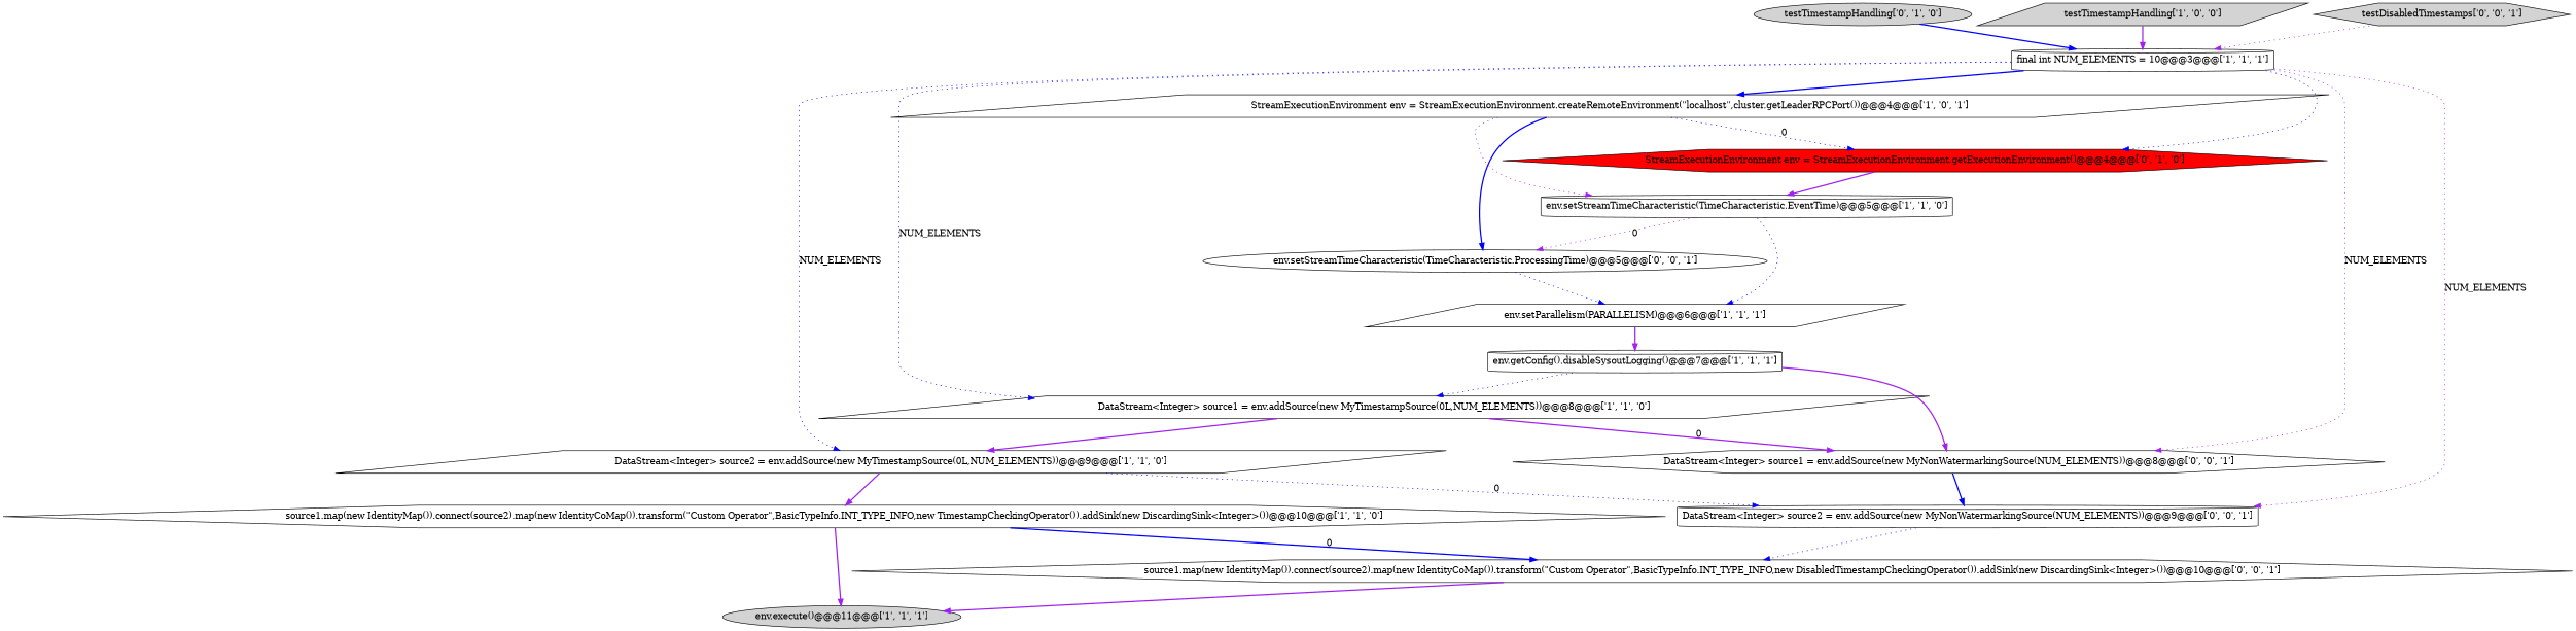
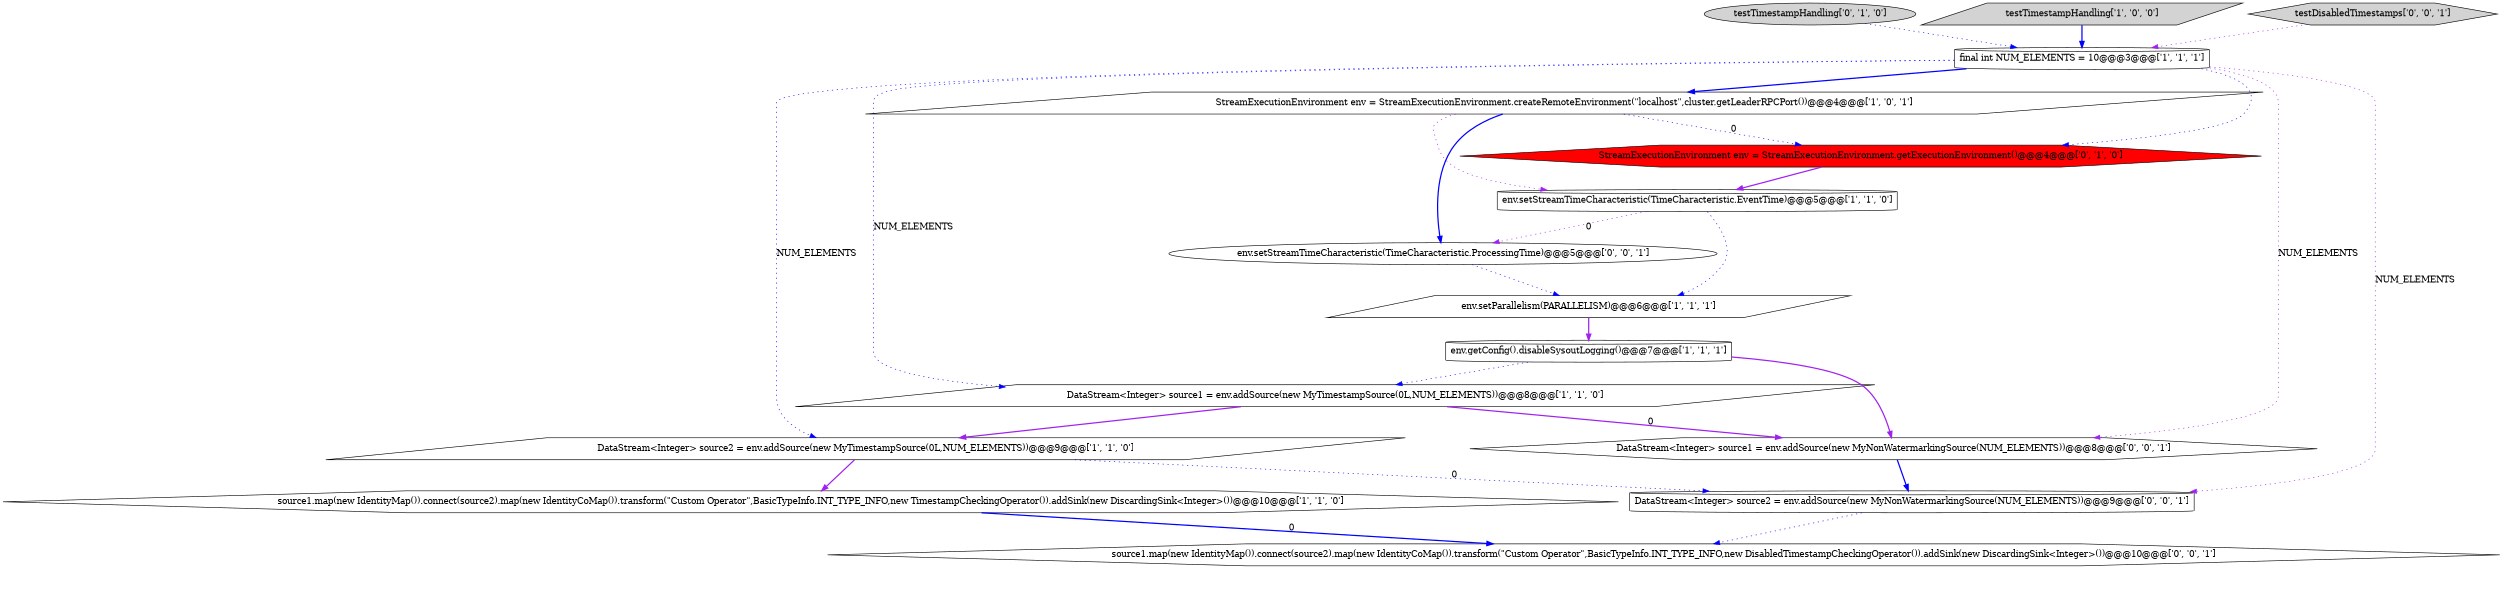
  digraph {
    node [fillcolor=white shape=parallelogram style=filled]
    edge [color=blue style=bold]
    n1 [label="env.setParallelism(PARALLELISM)@@@6@@@['1', '1', '1']"]
    n2 [label="env.getConfig().disableSysoutLogging()@@@7@@@['1', '1', '1']" shape=cylinder]
    n3 [label="DataStream<Integer> source1 = env.addSource(new MyTimestampSource(0L,NUM_ELEMENTS))@@@8@@@['1', '1', '0']"]
    n4 [label="DataStream<Integer> source1 = env.addSource(new MyNonWatermarkingSource(NUM_ELEMENTS))@@@8@@@['0', '0', '1']" shape=hexagon]
    n5 [label="DataStream<Integer> source2 = env.addSource(new MyNonWatermarkingSource(NUM_ELEMENTS))@@@9@@@['0', '0', '1']" shape=cylinder]
    n6 [label="source1.map(new IdentityMap()).connect(source2).map(new IdentityCoMap()).transform(\"Custom Operator\",BasicTypeInfo.INT_TYPE_INFO,new DisabledTimestampCheckingOperator()).addSink(new DiscardingSink<Integer>())@@@10@@@['0', '0', '1']" shape=hexagon]
-   n7 [fillcolor=lightgray label="env.execute()@@@11@@@['1', '1', '1']" shape=ellipse]
    n8 [fillcolor=red label="StreamExecutionEnvironment env = StreamExecutionEnvironment.getExecutionEnvironment()@@@4@@@['0', '1', '0']" shape=hexagon]
    n9 [label="env.setStreamTimeCharacteristic(TimeCharacteristic.EventTime)@@@5@@@['1', '1', '0']" shape=cylinder]
    n10 [label="env.setStreamTimeCharacteristic(TimeCharacteristic.ProcessingTime)@@@5@@@['0', '0', '1']" shape=ellipse]
    n11 [fillcolor=lightgray label="testTimestampHandling['0', '1', '0']" shape=ellipse]
    n12 [label="final int NUM_ELEMENTS = 10@@@3@@@['1', '1', '1']" shape=cylinder]
    n13 [label="DataStream<Integer> source2 = env.addSource(new MyTimestampSource(0L,NUM_ELEMENTS))@@@9@@@['1', '1', '0']"]
    n14 [label="StreamExecutionEnvironment env = StreamExecutionEnvironment.createRemoteEnvironment(\"localhost\",cluster.getLeaderRPCPort())@@@4@@@['1', '0', '1']"]
    n15 [label="source1.map(new IdentityMap()).connect(source2).map(new IdentityCoMap()).transform(\"Custom Operator\",BasicTypeInfo.INT_TYPE_INFO,new TimestampCheckingOperator()).addSink(new DiscardingSink<Integer>())@@@10@@@['1', '1', '0']" shape=hexagon]
    n16 [fillcolor=lightgray label="testTimestampHandling['1', '0', '0']"]
    n17 [fillcolor=lightgray label="testDisabledTimestamps['0', '0', '1']" shape=hexagon]
    n1 -> n2 [color=purple]
    n2 -> n3 [style=dotted]
    n2 -> n4 [color=purple]
    n3 -> n4 [color=purple label=0]
    n3 -> n13 [color=purple]
    n4 -> n5
    n5 -> n6 [style=dotted]
-   n6 -> n7 [color=purple]
    n8 -> n9 [color=purple]
    n9 -> n1 [style=dotted]
    n9 -> n10 [color=purple label=0 style=dotted]
    n10 -> n1 [style=dotted]
-   n11 -> n12
+   n11 -> n12 [style=dotted]
    n12 -> n3 [label=NUM_ELEMENTS style=dotted]
    n12 -> n4 [color=purple label=NUM_ELEMENTS style=dotted]
    n12 -> n5 [color=purple label=NUM_ELEMENTS style=dotted]
    n12 -> n8 [style=dotted]
    n12 -> n13 [label=NUM_ELEMENTS style=dotted]
    n12 -> n14
    n13 -> n5 [label=0 style=dotted]
    n13 -> n15 [color=purple]
    n14 -> n8 [label=0 style=dotted]
    n14 -> n9 [color=purple style=dotted]
    n14 -> n10
    n15 -> n6 [label=0]
-   n15 -> n7 [color=purple]
-   n16 -> n12 [color=purple]
+   n16 -> n12
    n17 -> n12 [color=purple style=dotted]
  }
